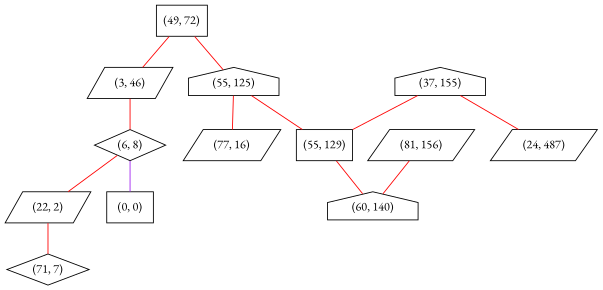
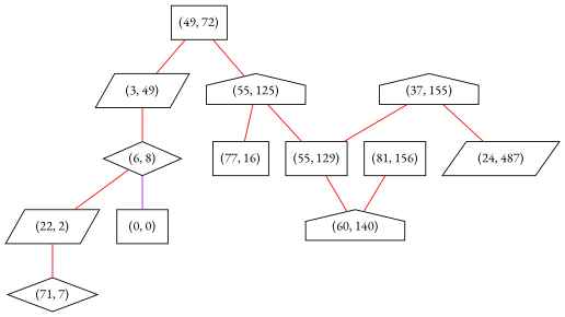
  graph {
    fontname="EB Garamond"
    node [fontname="EB Garamond" shape=parallelogram]
    edge [color=red fontname="EB Garamond" weight=1]
    n1 [label="(49, 72)" shape=box]
-   "(3, 49)" [label="(3, 46)"]
+   "(3, 49)"
    "(55, 125)" [shape=house]
    "(6, 8)" [shape=diamond]
    "(55, 129)" [shape=box]
-   "(77, 16)"
+   "(77, 16)" [shape=box]
    n7 [label="(22, 2)"]
    "(0, 0)" [shape=box]
    "(71, 7)" [shape=diamond]
    "(60, 140)" [shape=house]
-   "(81, 156)"
+   "(81, 156)" [shape=box]
    "(37, 155)" [shape=house]
    n13 [label="(24, 487)"]
    n1 -- "(3, 49)"
    n1 -- "(55, 125)"
    "(3, 49)" -- "(6, 8)"
    "(55, 125)" -- "(55, 129)"
    "(55, 125)" -- "(77, 16)"
    "(6, 8)" -- n7
    "(6, 8)" -- "(0, 0)" [color=purple weight=4]
    "(55, 129)" -- "(60, 140)"
    n7 -- "(71, 7)"
    "(81, 156)" -- "(60, 140)"
    "(37, 155)" -- "(55, 129)"
    "(37, 155)" -- n13
  }
